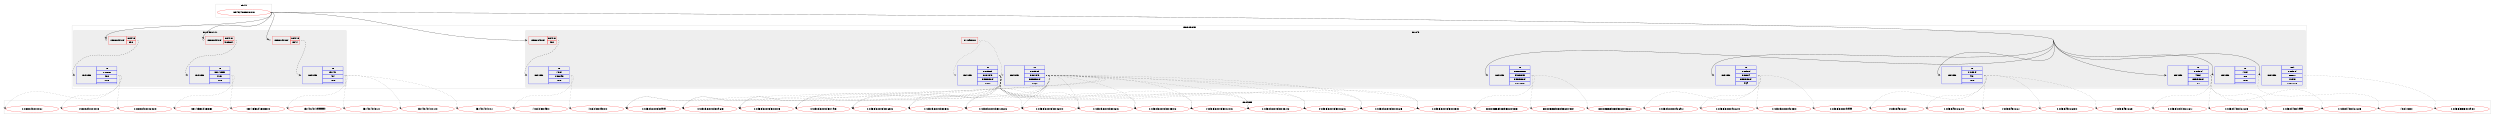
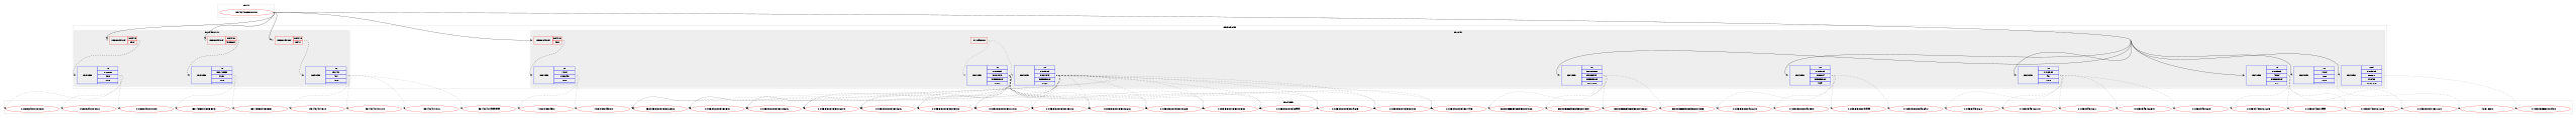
  digraph {
    compound=true
    concentrate=true
    fontname=Helvetica
    fontsize=10
    newrank=true
    rankdir=TB
    ranksep=1.5
    node [color=red fontname=Helvetica fontsize=10]
    edge [arrowhead=vee headport=w style=dotted tailport=e weight=100]
    n1 [label="net-libs/libpcap-1.8.1-r2" width=4]
    n2 [color=blue label=<<TABLE BORDER="0" CELLBORDER="1" CELLSPACING="0" CELLPADDING="4" WIDTH="220"><TR><TD ROWSPAN="6" CELLPADDING="30">pack_dep</TD></TR><TR><TD WIDTH="110">no</TD></TR><TR><TD>sys-devel</TD></TR><TR><TD>automake</TD></TR><TR><TD>greaterequal</TD></TR><TR><TD>1.16.1</TD></TR></TABLE>> shape=none]
    n3 [color=blue label=<<TABLE BORDER="0" CELLBORDER="1" CELLSPACING="0" CELLPADDING="4" WIDTH="220"><TR><TD ROWSPAN="6" CELLPADDING="30">pack_dep</TD></TR><TR><TD WIDTH="110">no</TD></TR><TR><TD>sys-devel</TD></TR><TR><TD>automake</TD></TR><TR><TD>greaterequal</TD></TR><TR><TD>1.15.1</TD></TR></TABLE>> shape=none]
    n4 [label=<<TABLE BORDER="0" CELLBORDER="1" CELLSPACING="0" CELLPADDING="4"><TR><TD CELLPADDING="10">any_of_group</TD></TR></TABLE>> shape=none]
    n5 [color=blue label=<<TABLE BORDER="0" CELLBORDER="1" CELLSPACING="0" CELLPADDING="4" WIDTH="220"><TR><TD ROWSPAN="6" CELLPADDING="30">pack_dep</TD></TR><TR><TD WIDTH="110">no</TD></TR><TR><TD>virtual</TD></TR><TR><TD>pkgconfig</TD></TR><TR><TD>none</TD></TR><TR><TD></TD></TR></TABLE>> shape=none]
    n6 [label=<<TABLE BORDER="0" CELLBORDER="1" CELLSPACING="0" CELLPADDING="4"><TR><TD ROWSPAN="3" CELLPADDING="10">use_conditional</TD></TR><TR><TD>positive</TD></TR><TR><TD>dbus</TD></TR></TABLE>> shape=none]
    n7 [color=blue label=<<TABLE BORDER="0" CELLBORDER="1" CELLSPACING="0" CELLPADDING="4" WIDTH="220"><TR><TD ROWSPAN="6" CELLPADDING="30">pack_dep</TD></TR><TR><TD WIDTH="110">no</TD></TR><TR><TD>app-portage</TD></TR><TR><TD>elt-patches</TD></TR><TR><TD>greaterequal</TD></TR><TR><TD>20170815</TD></TR></TABLE>> shape=none]
    n8 [color=blue label=<<TABLE BORDER="0" CELLBORDER="1" CELLSPACING="0" CELLPADDING="4" WIDTH="220"><TR><TD ROWSPAN="6" CELLPADDING="30">pack_dep</TD></TR><TR><TD WIDTH="110">no</TD></TR><TR><TD>sys-devel</TD></TR><TR><TD>autoconf</TD></TR><TR><TD>greaterequal</TD></TR><TR><TD>2.69</TD></TR></TABLE>> shape=none]
    n9 [color=blue label=<<TABLE BORDER="0" CELLBORDER="1" CELLSPACING="0" CELLPADDING="4" WIDTH="220"><TR><TD ROWSPAN="6" CELLPADDING="30">pack_dep</TD></TR><TR><TD WIDTH="110">no</TD></TR><TR><TD>sys-devel</TD></TR><TR><TD>flex</TD></TR><TR><TD>none</TD></TR><TR><TD></TD></TR></TABLE>> shape=none]
    n10 [color=blue label=<<TABLE BORDER="0" CELLBORDER="1" CELLSPACING="0" CELLPADDING="4" WIDTH="220"><TR><TD ROWSPAN="6" CELLPADDING="30">pack_dep</TD></TR><TR><TD WIDTH="110">no</TD></TR><TR><TD>sys-devel</TD></TR><TR><TD>libtool</TD></TR><TR><TD>greaterequal</TD></TR><TR><TD>2.4</TD></TR></TABLE>> shape=none]
    n11 [color=blue label=<<TABLE BORDER="0" CELLBORDER="1" CELLSPACING="0" CELLPADDING="4" WIDTH="220"><TR><TD ROWSPAN="6" CELLPADDING="30">pack_dep</TD></TR><TR><TD WIDTH="110">no</TD></TR><TR><TD>virtual</TD></TR><TR><TD>yacc</TD></TR><TR><TD>none</TD></TR><TR><TD></TD></TR></TABLE>> shape=none]
    n12 [color=blue label=<<TABLE BORDER="0" CELLBORDER="1" CELLSPACING="0" CELLPADDING="4" WIDTH="220"><TR><TD ROWSPAN="6" CELLPADDING="30">pack_dep</TD></TR><TR><TD WIDTH="110">weak</TD></TR><TR><TD>sys-devel</TD></TR><TR><TD>gettext</TD></TR><TR><TD>smaller</TD></TR><TR><TD>0.18.1.1-r3</TD></TR></TABLE>> shape=none]
    n13 [color=blue label=<<TABLE BORDER="0" CELLBORDER="1" CELLSPACING="0" CELLPADDING="4" WIDTH="220"><TR><TD ROWSPAN="6" CELLPADDING="30">pack_dep</TD></TR><TR><TD WIDTH="110">no</TD></TR><TR><TD>net-wireless</TD></TR><TR><TD>bluez</TD></TR><TR><TD>none</TD></TR><TR><TD></TD></TR></TABLE>> shape=none]
    n14 [label=<<TABLE BORDER="0" CELLBORDER="1" CELLSPACING="0" CELLPADDING="4"><TR><TD ROWSPAN="3" CELLPADDING="10">use_conditional</TD></TR><TR><TD>positive</TD></TR><TR><TD>bluetooth</TD></TR></TABLE>> shape=none]
    n15 [color=blue label=<<TABLE BORDER="0" CELLBORDER="1" CELLSPACING="0" CELLPADDING="4" WIDTH="220"><TR><TD ROWSPAN="6" CELLPADDING="30">pack_dep</TD></TR><TR><TD WIDTH="110">no</TD></TR><TR><TD>sys-apps</TD></TR><TR><TD>dbus</TD></TR><TR><TD>none</TD></TR><TR><TD></TD></TR></TABLE>> shape=none]
    n16 [label=<<TABLE BORDER="0" CELLBORDER="1" CELLSPACING="0" CELLPADDING="4"><TR><TD ROWSPAN="3" CELLPADDING="10">use_conditional</TD></TR><TR><TD>positive</TD></TR><TR><TD>dbus</TD></TR></TABLE>> shape=none]
    n17 [color=blue label=<<TABLE BORDER="0" CELLBORDER="1" CELLSPACING="0" CELLPADDING="4" WIDTH="220"><TR><TD ROWSPAN="6" CELLPADDING="30">pack_dep</TD></TR><TR><TD WIDTH="110">no</TD></TR><TR><TD>dev-libs</TD></TR><TR><TD>libnl</TD></TR><TR><TD>none</TD></TR><TR><TD></TD></TR></TABLE>> shape=none]
    n18 [label=<<TABLE BORDER="0" CELLBORDER="1" CELLSPACING="0" CELLPADDING="4"><TR><TD ROWSPAN="3" CELLPADDING="10">use_conditional</TD></TR><TR><TD>positive</TD></TR><TR><TD>netlink</TD></TR></TABLE>> shape=none]
    n19 [label="sys-devel/automake-1.10.3-r3" width=4]
    n20 [label="sys-devel/automake-1.11.6-r3" width=4]
    n21 [label="sys-devel/automake-1.12.6-r2" width=4]
    n22 [label="sys-devel/automake-1.13.4-r2" width=4]
    n23 [label="sys-devel/automake-1.14.1-r2" width=4]
    n24 [label="sys-devel/automake-1.15.1-r2" width=4]
    n25 [label="sys-devel/automake-1.16-r2" width=4]
    n26 [label="sys-devel/automake-1.16.1-r1" width=4]
    n27 [label="sys-devel/automake-1.4_p6-r2" width=4]
    n28 [label="sys-devel/automake-1.5-r2" width=4]
-   n29 [label="sys-devel/automake-1.6.3-r2" width=4]
+   n29 [label="devel-devel/automake-1.6.3-r2" width=4]
    n30 [label="sys-devel/automake-1.7.9-r3" width=4]
    n31 [label="sys-devel/automake-1.8.0-r5" width=4]
    n32 [label="sys-devel/automake-1.9.6-r5" width=4]
    n33 [label="sys-devel/automake-9999" width=4]
    n34 [label="virtual/pkgconfig-0-r1" width=4]
    n35 [label="virtual/pkgconfig-1" width=4]
    n36 [label="app-portage/elt-patches-20170317" width=4]
+   n37 [label="app-portage/elt-patches-20170422" width=4]
    n38 [label="app-portage/elt-patches-20170815" width=4]
    n39 [label="app-portage/elt-patches-20170826.1" width=4]
    n40 [label="sys-devel/autoconf-2.13-r1" width=4]
    n41 [label="sys-devel/autoconf-2.64-r1" width=4]
    n42 [label="sys-devel/autoconf-2.69-r4" width=4]
    n43 [label="sys-devel/autoconf-9999" width=4]
    n44 [label="sys-devel/flex-2.6.1" width=4]
    n45 [label="sys-devel/flex-2.6.3" width=4]
    n46 [label="sys-devel/flex-2.6.3-r1" width=4]
    n47 [label="sys-devel/flex-2.6.4" width=4]
    n48 [label="sys-devel/flex-2.6.4-r1" width=4]
    n49 [label="net-wireless/bluez-5.50" width=4]
    n50 [label="net-wireless/bluez-5.50-r1" width=4]
    n51 [label="sys-devel/libtool-2.4.6-r3" width=4]
    n52 [label="sys-devel/positive-2.4.6-r4" width=4]
    n53 [label="sys-devel/libtool-2.4.6-r5" width=4]
    n54 [label="sys-devel/libtool-9999" width=4]
    n55 [label="virtual/yacc-0" width=4]
    n56 [label="sys-devel/gettext-0.19.8.1" width=4]
    n57 [label="sys-apps/dbus-1.10.18" width=4]
    n58 [label="sys-apps/dbus-1.10.24" width=4]
    n59 [label="sys-apps/dbus-1.12.12-r1" width=4]
    n60 [label="dev-libs/libnl-1.1.4" width=4]
    n61 [label="dev-libs/libnl-1.1.4-r1" width=4]
    n62 [label="dev-libs/libnl-3.4.0" width=4]
    n63 [label="dev-libs/libnl-99999999" width=4]
    subgraph cluster_1 {
      color=gray
      label=<<i>ebuild</i>>
      rank=same
      n1
    }
    subgraph cluster_2 {
      color=gray
      label=<<i>dependencies</i>>
      subgraph cluster_3 {
        color=gray
        fillcolor="#eeeeee"
        label=<<i>compile</i>>
        style=filled
        subgraph sub_4 {
          color=gray
          fillcolor="#eeeeee"
          label=<<i>compile</i>>
          style=filled
          n4
          subgraph sub_5 {
            color=gray
            fillcolor="#eeeeee"
            label=<<i>compile</i>>
            style=filled
            n2
          }
          subgraph sub_6 {
            color=gray
            fillcolor="#eeeeee"
            label=<<i>compile</i>>
            style=filled
            n3
          }
        }
        subgraph sub_7 {
          color=gray
          fillcolor="#eeeeee"
          label=<<i>compile</i>>
          style=filled
          n6
          subgraph sub_8 {
            color=gray
            fillcolor="#eeeeee"
            label=<<i>compile</i>>
            style=filled
            n5
          }
        }
        subgraph sub_9 {
          color=gray
          fillcolor="#eeeeee"
          label=<<i>compile</i>>
          style=filled
          n7
        }
        subgraph sub_10 {
          color=gray
          fillcolor="#eeeeee"
          label=<<i>compile</i>>
          style=filled
          n8
        }
        subgraph sub_11 {
          color=gray
          fillcolor="#eeeeee"
          label=<<i>compile</i>>
          style=filled
          n9
        }
        subgraph sub_12 {
          color=gray
          fillcolor="#eeeeee"
          label=<<i>compile</i>>
          style=filled
          n10
        }
        subgraph sub_13 {
          color=gray
          fillcolor="#eeeeee"
          label=<<i>compile</i>>
          style=filled
          n11
        }
        subgraph sub_14 {
          color=gray
          fillcolor="#eeeeee"
          label=<<i>compile</i>>
          style=filled
          n12
        }
      }
      subgraph cluster_15 {
        color=gray
        fillcolor="#eeeeee"
        label=<<i>compile and run</i>>
        style=filled
        subgraph sub_16 {
          color=gray
          fillcolor="#eeeeee"
          label=<<i>compile and run</i>>
          style=filled
          n14
          subgraph sub_17 {
            color=gray
            fillcolor="#eeeeee"
            label=<<i>compile and run</i>>
            style=filled
            n13
          }
        }
        subgraph sub_18 {
          color=gray
          fillcolor="#eeeeee"
          label=<<i>compile and run</i>>
          style=filled
          n16
          subgraph sub_19 {
            color=gray
            fillcolor="#eeeeee"
            label=<<i>compile and run</i>>
            style=filled
            n15
          }
        }
        subgraph sub_20 {
          color=gray
          fillcolor="#eeeeee"
          label=<<i>compile and run</i>>
          style=filled
          n18
          subgraph sub_21 {
            color=gray
            fillcolor="#eeeeee"
            label=<<i>compile and run</i>>
            style=filled
            n17
          }
        }
      }
      subgraph cluster_22 {
        color=gray
        fillcolor="#eeeeee"
        label=<<i>run</i>>
        style=filled
      }
    }
    subgraph cluster_23 {
      color=gray
      label=<<i>candidates</i>>
      rank=same
      subgraph sub_24 {
        color=black
        label=<<i>candidates</i>>
        nodesep=1
        rank=same
        n19
        n20
        n21
        n22
        n23
        n24
        n25
        n26
        n27
        n28
        n29
        n30
        n31
        n32
        n33
      }
      subgraph sub_25 {
        color=black
        label=<<i>candidates</i>>
        nodesep=1
        rank=same
        n19
        n20
        n21
        n22
        n23
        n24
        n25
        n26
        n27
        n28
        n29
        n30
        n31
        n32
        n33
      }
      subgraph sub_26 {
        color=black
        label=<<i>candidates</i>>
        nodesep=1
        rank=same
        n34
        n35
      }
      subgraph sub_27 {
        color=black
        label=<<i>candidates</i>>
        nodesep=1
        rank=same
        n36
+       n37
        n38
        n39
      }
      subgraph sub_28 {
        color=black
        label=<<i>candidates</i>>
        nodesep=1
        rank=same
        n40
        n41
        n42
        n43
      }
      subgraph sub_29 {
        color=black
        label=<<i>candidates</i>>
        nodesep=1
        rank=same
        n44
        n45
        n46
        n47
        n48
      }
      subgraph sub_30 {
        color=black
        label=<<i>candidates</i>>
        nodesep=1
        rank=same
        n49
        n50
      }
      subgraph sub_31 {
        color=black
        label=<<i>candidates</i>>
        nodesep=1
        rank=same
        n51
        n52
        n53
        n54
      }
      subgraph sub_32 {
        color=black
        label=<<i>candidates</i>>
        nodesep=1
        rank=same
        n55
      }
      subgraph sub_33 {
        color=black
        label=<<i>candidates</i>>
        nodesep=1
        rank=same
        n56
      }
      subgraph sub_34 {
        color=black
        label=<<i>candidates</i>>
        nodesep=1
        rank=same
        n57
        n58
        n59
      }
      subgraph sub_35 {
        color=black
        label=<<i>candidates</i>>
        nodesep=1
        rank=same
        n60
        n61
        n62
        n63
      }
    }
    n1 -> n6 [style=solid weight=20]
    n1 -> n7 [style=solid weight=20]
    n1 -> n8 [style=solid weight=20]
    n1 -> n9 [style=solid weight=20]
    n1 -> n10 [style=solid weight=20]
    n1 -> n11 [style=solid weight=20]
    n1 -> n12 [style=solid weight=20]
    n1 -> n14 [arrowhead=odotvee style=solid weight=20]
    n1 -> n16 [arrowhead=odotvee style=solid weight=20]
    n1 -> n18 [arrowhead=odotvee style=solid weight=20]
    n2 -> n19
    n2 -> n20
    n2 -> n21
    n2 -> n22
    n2 -> n23
    n2 -> n24
    n2 -> n25
    n2 -> n26
    n2 -> n27
    n2 -> n28
    n2 -> n29
    n2 -> n30
    n2 -> n31
    n2 -> n32
    n2 -> n33
    n3 -> n19
    n3 -> n20
    n3 -> n21
    n3 -> n22
    n3 -> n23
    n3 -> n24
    n3 -> n25
    n3 -> n26
    n3 -> n27
    n3 -> n28
    n3 -> n29
    n3 -> n30
    n3 -> n31
    n3 -> n32
    n3 -> n33
    n4 -> n2 [arrowhead=oinv weight=20]
    n4 -> n3 [arrowhead=oinv weight=20]
    n5 -> n34
    n5 -> n35
    n6 -> n5 [style=dashed weight=20]
    n7 -> n36
+   n7 -> n37
    n7 -> n38
    n7 -> n39
    n8 -> n40
    n8 -> n41
    n8 -> n42
    n8 -> n43
    n9 -> n44
    n9 -> n45
    n9 -> n46
    n9 -> n47
    n9 -> n48
    n10 -> n51
    n10 -> n52
    n10 -> n53
    n10 -> n54
    n11 -> n55
    n12 -> n56
    n13 -> n49
    n13 -> n50
    n14 -> n13 [style=dashed weight=20]
    n15 -> n57
    n15 -> n58
    n15 -> n59
    n16 -> n15 [style=dashed weight=20]
    n17 -> n60
    n17 -> n61
    n17 -> n62
    n17 -> n63
    n18 -> n17 [style=dashed weight=20]
  }
